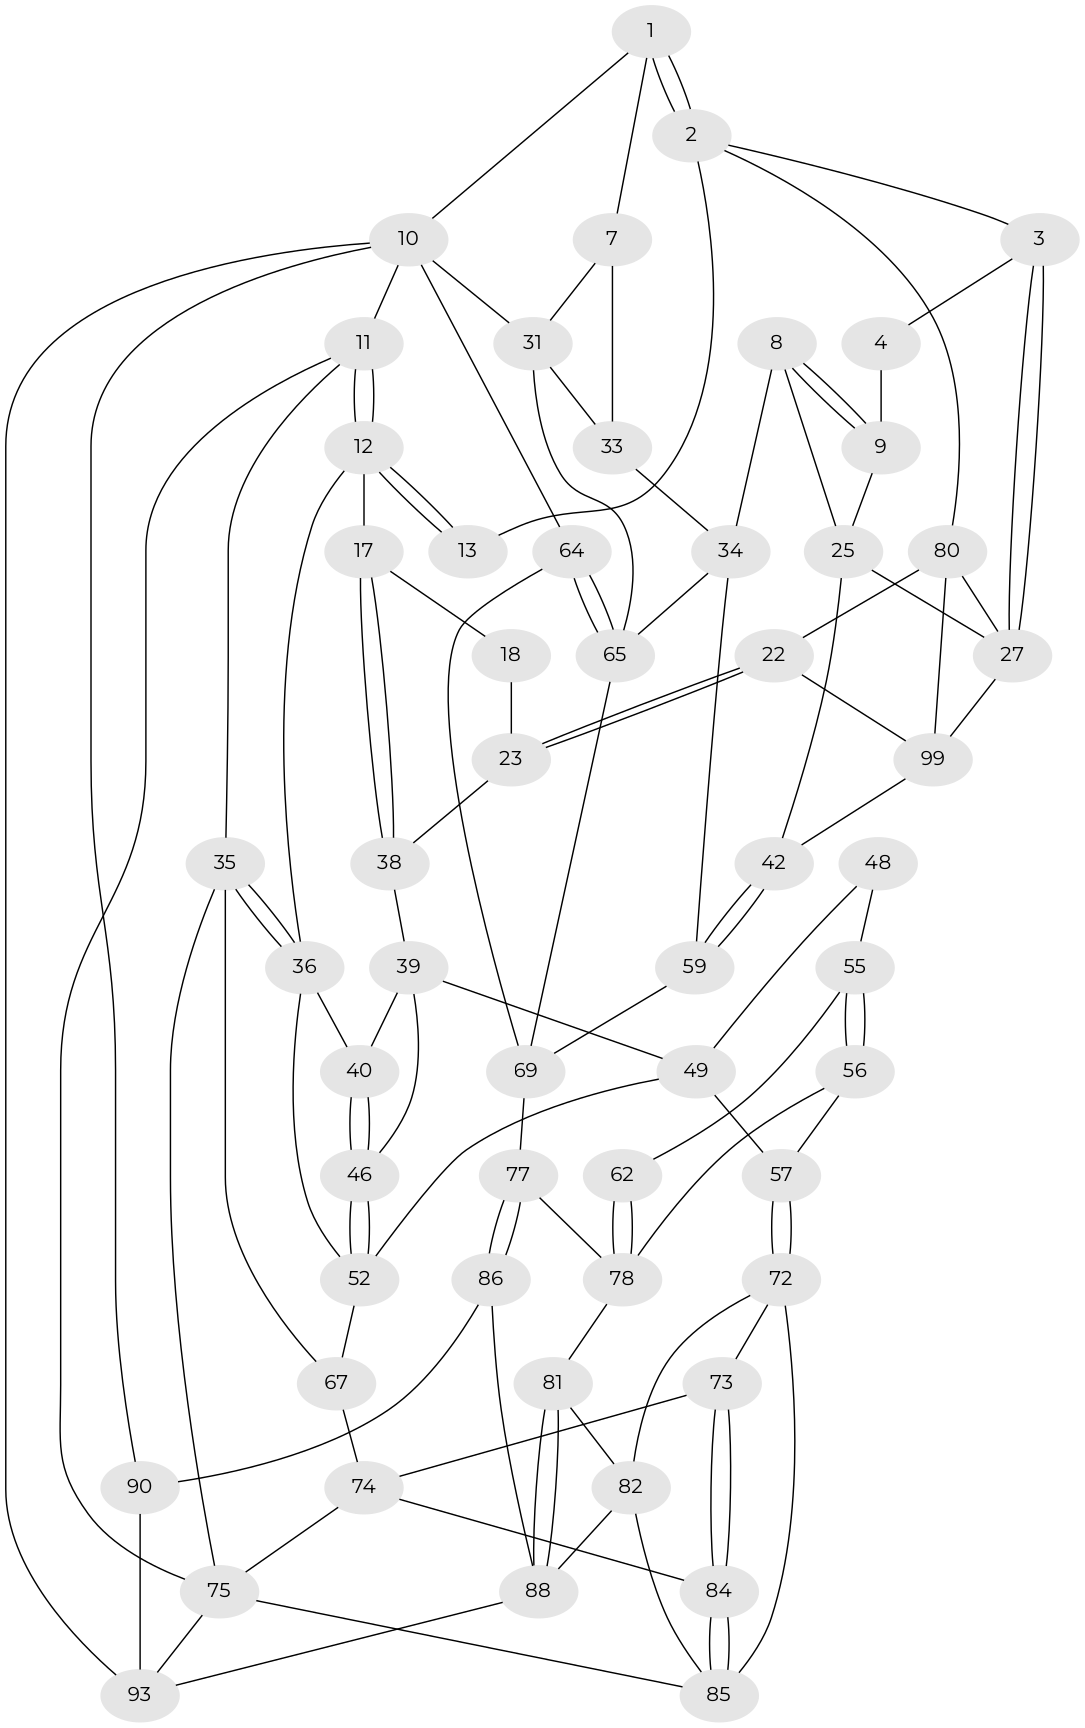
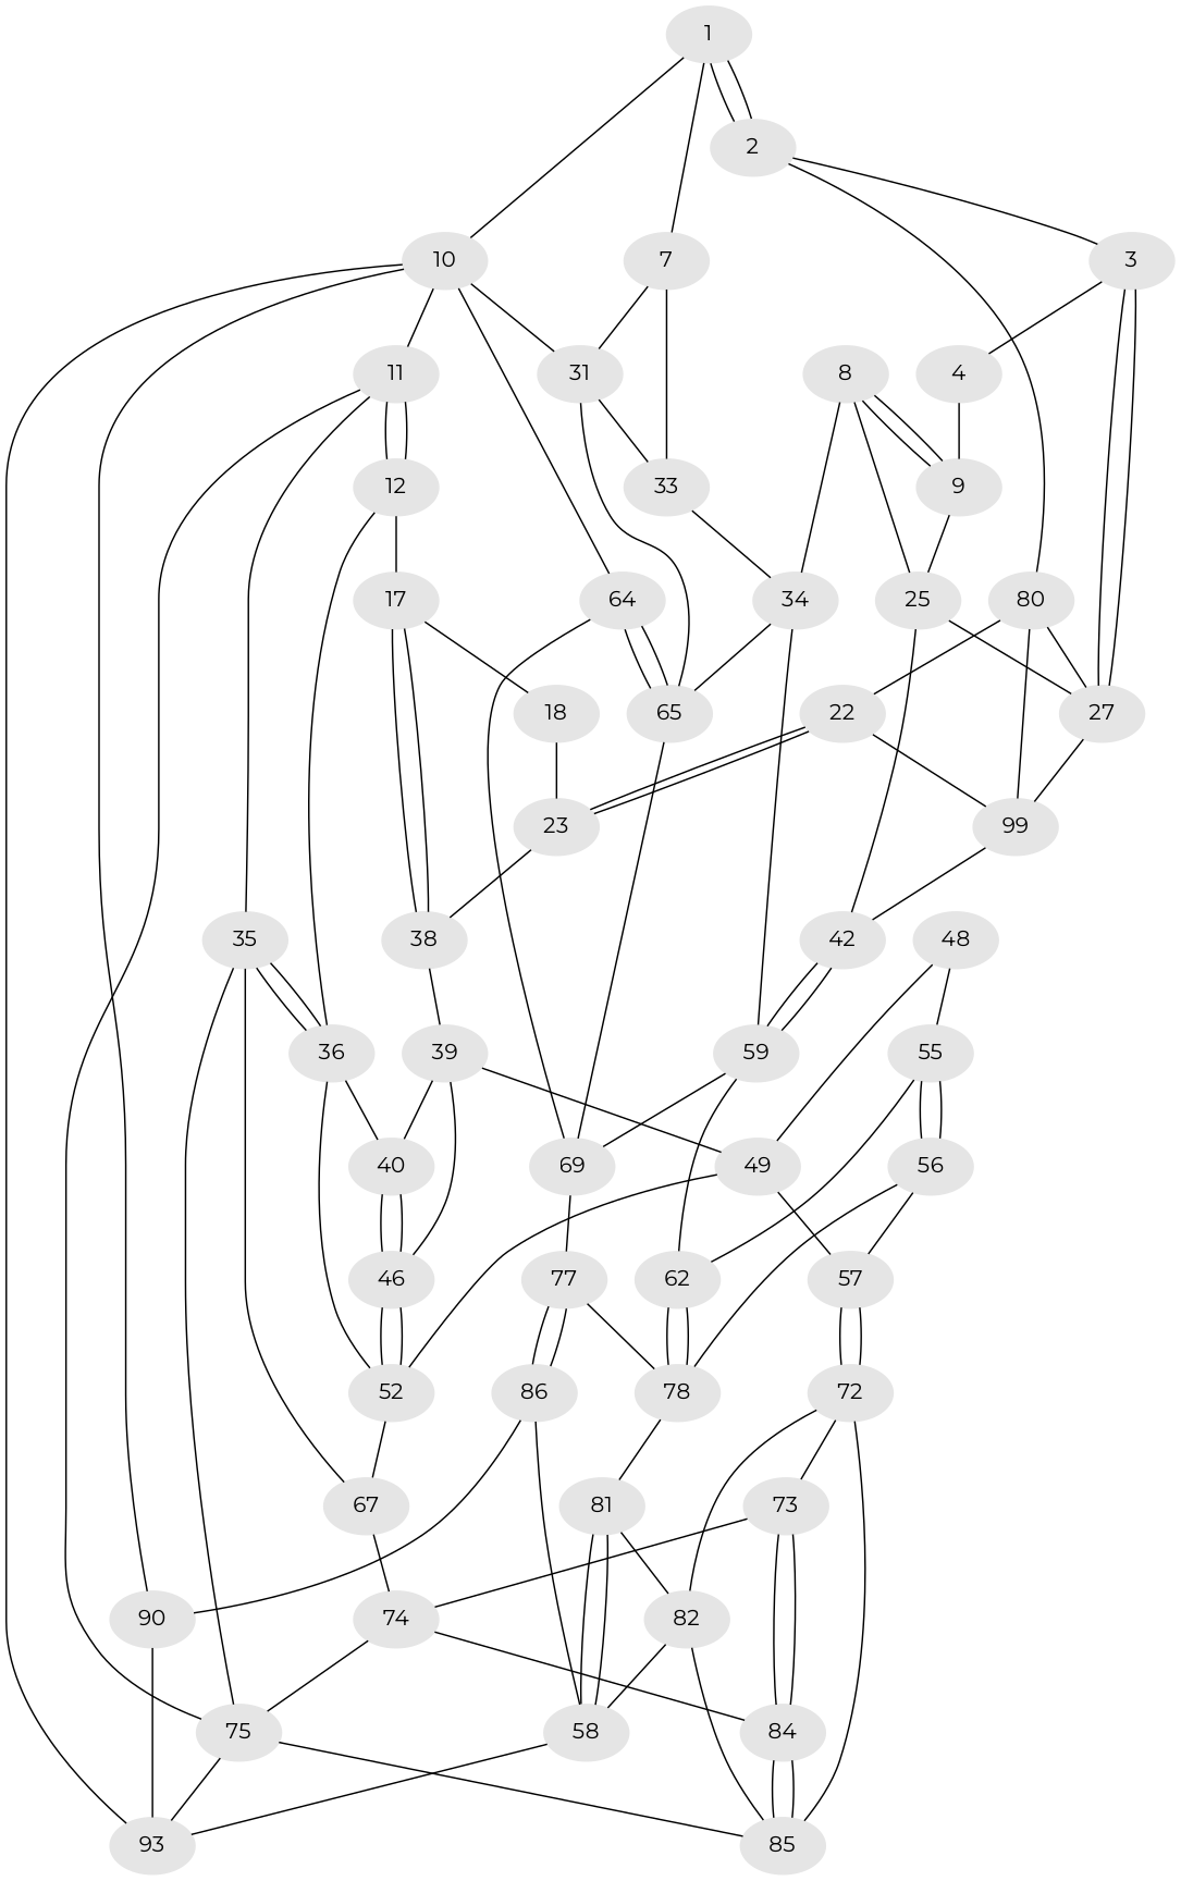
  graph {
    fontname=Montserrat
    node [color=gray90 fontname=Montserrat style=filled]
    edge [fontname=Montserrat]
    1 [super="+6"]
    2 [super="+14"]
    7 [super="+32"]
    10 [super="+63"]
    3
-   13
    n7 [label=80 super="+21"]
    31 [super="+60"]
    33
    11
    64 [super="+71"]
    90 [super="+91"]
    93 [super="+95"]
    4
    27 [super="+28"]
    22 [super="+44"]
    n17 [label=99 super="+43"]
    9 [super="+15"]
    25 [super="+26"]
    8 [super="+30"]
    34 [super="+58"]
    65 [super="+66"]
    42
    59 [super="+61"]
    12 [super="+16"]
    35 [super="+68"]
    75 [super="+76"]
    69 [super="+70"]
    17
    36 [super="+37"]
    67
    85 [super="+89"]
    18 [super="+19"]
    38 [super="+41"]
    40
    52 [super="+54"]
    23 [super="+24"]
    39 [super="+45"]
    62
    74 [super="+80"]
    46
    49 [super="+53"]
    57
    48 [super="+51"]
    55
    56
    72 [super="+83"]
    78 [super="+79"]
    81
    73
    82 [super="+92"]
    77
    86 [super="+87"]
-   88 [super="+94"]
+   88 [super="+94" label=58]
    84
    1 -- 2
    1 -- 2
    1 -- 7
    1 -- 10
    2 -- 3
-   2 -- 13
    2 -- n7
    7 -- 31
    7 -- 33
    10 -- 31
    10 -- 11
    10 -- 64
    10 -- 90
    10 -- 93
    3 -- 4
    3 -- 27
    3 -- 27
    n7 -- 27
    n7 -- 22
    n7 -- n17
    31 -- 33
    31 -- 65
    33 -- 34
    11 -- 12
    11 -- 12
    11 -- 35
    11 -- 75
    64 -- 65
    64 -- 65
    64 -- 69
    90 -- 93 [weight=2]
    4 -- 9
    27 -- n17
    22 -- n17
    22 -- 23
    22 -- 23
    n17 -- 42
    9 -- 25
    25 -- 27
    25 -- 42
    8 -- 9
    8 -- 9
    8 -- 25
    8 -- 34
    34 -- 65
    34 -- 59
    65 -- 69
    42 -- 59
    42 -- 59
    59 -- 69
-   12 -- 13
-   12 -- 13
+   59 -- 62
    12 -- 17
    12 -- 36
    35 -- 75
    35 -- 36
    35 -- 36
    35 -- 67
    75 -- 93
    75 -- 85
    69 -- 77
    17 -- 18
    17 -- 38
    17 -- 38
    36 -- 40
    36 -- 52
    67 -- 74
    18 -- 23 [weight=2]
    38 -- 39
    40 -- 46
    40 -- 46
    52 -- 67
    23 -- 38
    39 -- 40
    39 -- 46
    39 -- 49
    62 -- 78
    62 -- 78
    74 -- 75
    74 -- 84
    46 -- 52
    46 -- 52
    49 -- 52
    49 -- 57
    57 -- 72
    57 -- 72
    48 -- 49
    48 -- 55
    55 -- 62
    55 -- 56
    55 -- 56
    56 -- 57
    56 -- 78
    72 -- 85
    72 -- 73
    72 -- 82
    78 -- 81
    81 -- 82
    81 -- 88
    81 -- 88
    73 -- 74
    73 -- 84
    73 -- 84
    82 -- 85
    82 -- 88
    77 -- 78
    77 -- 86
    77 -- 86
    86 -- 90
    86 -- 88
    88 -- 93
    84 -- 85
    84 -- 85
  }
